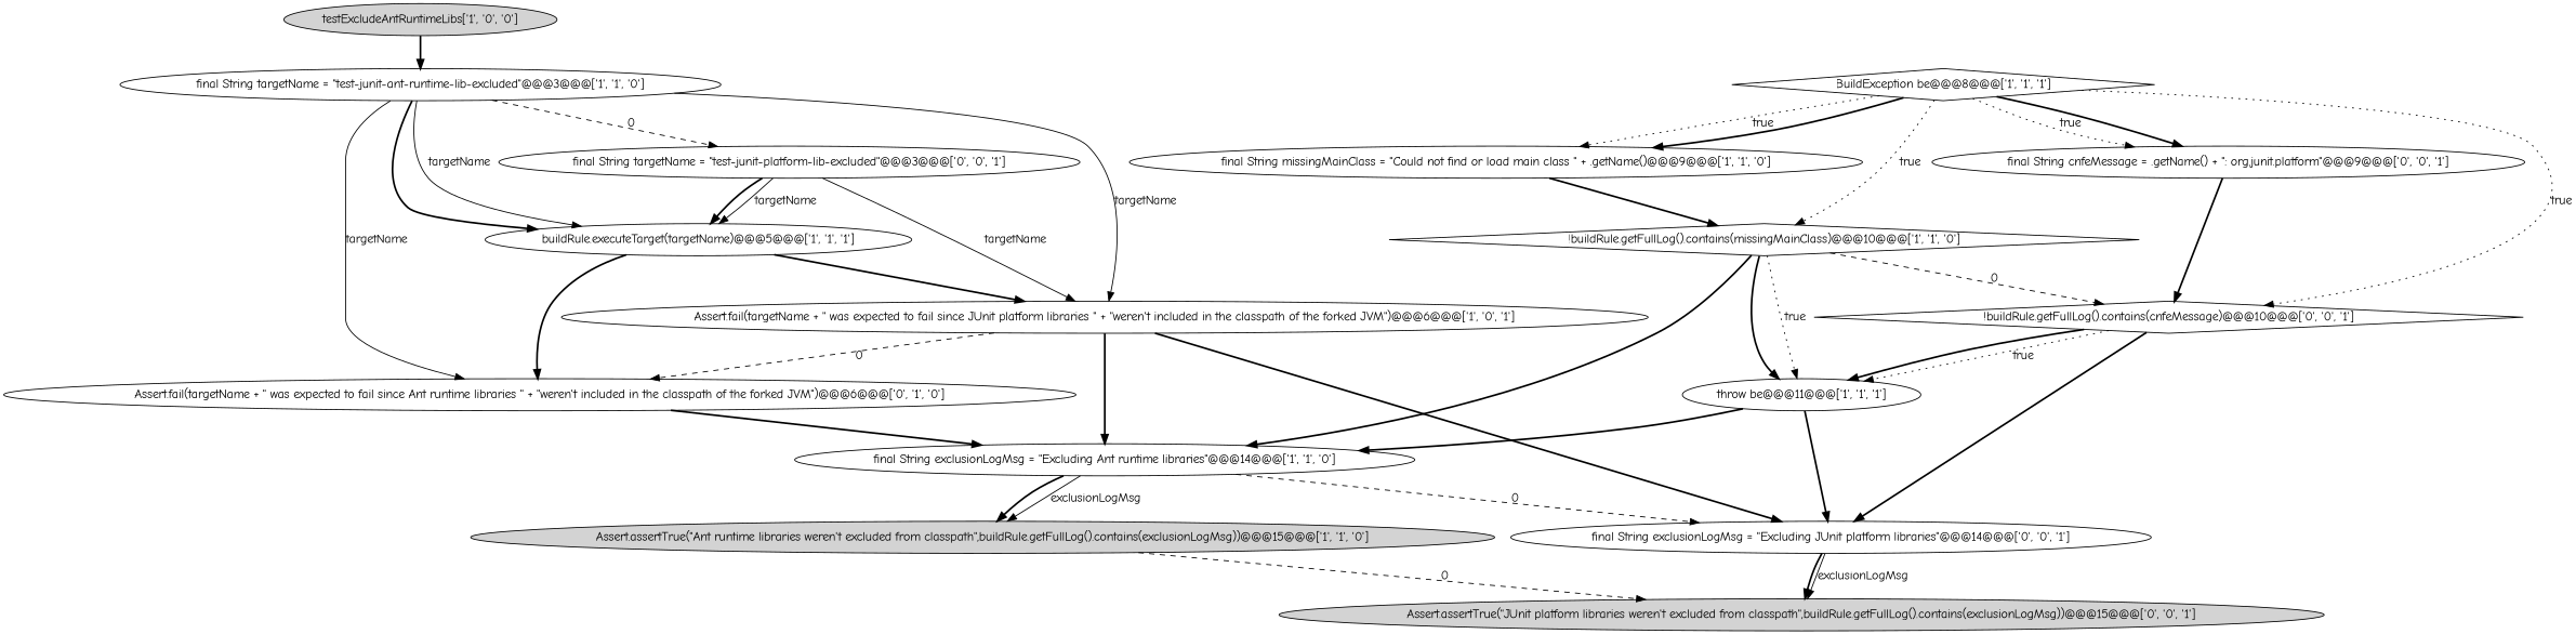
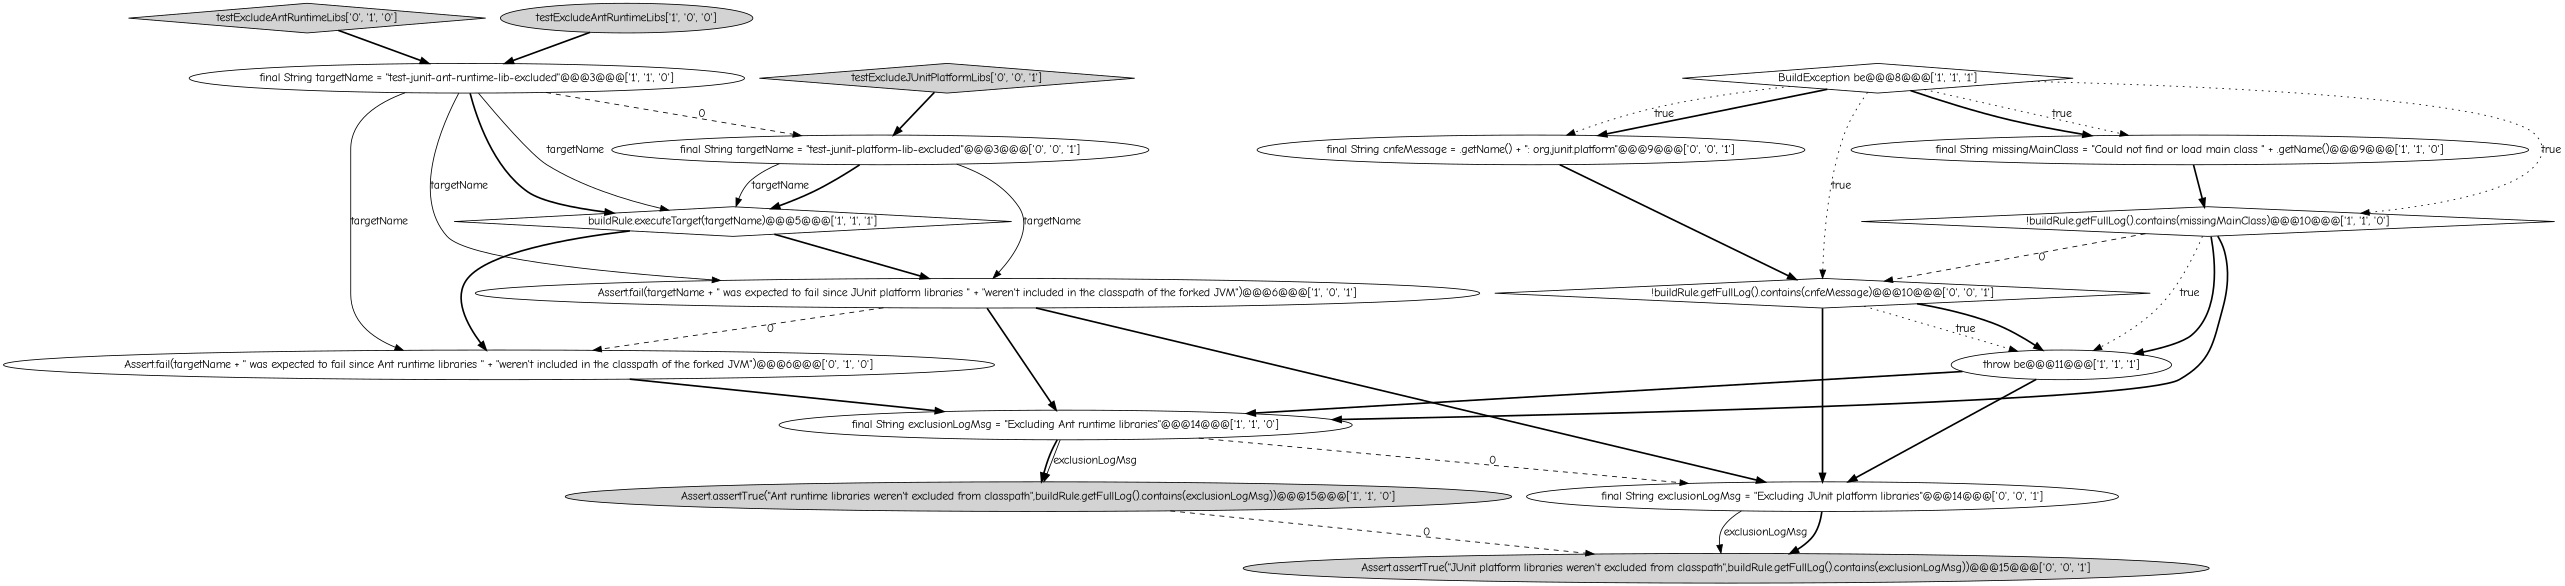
  digraph {
    fontname="Comic Neue"
    node [fillcolor=white fontname="Comic Neue" shape=ellipse style=filled]
    edge [fontname="Comic Neue" style=bold]
+   n1 [fillcolor=lightgray label="testExcludeAntRuntimeLibs['0', '1', '0']" shape=diamond]
    n2 [label="final String targetName = \"test-junit-ant-runtime-lib-excluded\"@@@3@@@['1', '1', '0']"]
    n3 [label="Assert.fail(targetName + \" was expected to fail since Ant runtime libraries \" + \"weren't included in the classpath of the forked JVM\")@@@6@@@['0', '1', '0']"]
    n4 [label="final String targetName = \"test-junit-platform-lib-excluded\"@@@3@@@['0', '0', '1']"]
-   n5 [label="buildRule.executeTarget(targetName)@@@5@@@['1', '1', '1']"]
+   n5 [label="buildRule.executeTarget(targetName)@@@5@@@['1', '1', '1']" shape=diamond]
    n6 [label="Assert.fail(targetName + \" was expected to fail since JUnit platform libraries \" + \"weren't included in the classpath of the forked JVM\")@@@6@@@['1', '0', '1']"]
    n7 [fillcolor=lightgray label="Assert.assertTrue(\"Ant runtime libraries weren't excluded from classpath\",buildRule.getFullLog().contains(exclusionLogMsg))@@@15@@@['1', '1', '0']"]
    n8 [fillcolor=lightgray label="Assert.assertTrue(\"JUnit platform libraries weren't excluded from classpath\",buildRule.getFullLog().contains(exclusionLogMsg))@@@15@@@['0', '0', '1']"]
    n9 [label="final String exclusionLogMsg = \"Excluding Ant runtime libraries\"@@@14@@@['1', '1', '0']"]
    n10 [label="final String exclusionLogMsg = \"Excluding JUnit platform libraries\"@@@14@@@['0', '0', '1']"]
+   n11 [fillcolor=lightgray label="testExcludeJUnitPlatformLibs['0', '0', '1']" shape=diamond]
    n12 [label="final String missingMainClass = \"Could not find or load main class \" + .getName()@@@9@@@['1', '1', '0']"]
    n13 [label="!buildRule.getFullLog().contains(missingMainClass)@@@10@@@['1', '1', '0']" shape=diamond]
    n14 [label="throw be@@@11@@@['1', '1', '1']"]
    n15 [label="!buildRule.getFullLog().contains(cnfeMessage)@@@10@@@['0', '0', '1']" shape=diamond]
    n16 [fillcolor=lightgray label="testExcludeAntRuntimeLibs['1', '0', '0']"]
    n17 [label="final String cnfeMessage = .getName() + \": org.junit.platform\"@@@9@@@['0', '0', '1']"]
    n18 [label="BuildException be@@@8@@@['1', '1', '1']" shape=diamond]
+   n1 -> n2
    n2 -> n3 [label=targetName style=solid]
    n2 -> n4 [label=0 style=dashed]
    n2 -> n5
    n2 -> n5 [label=targetName style=solid]
    n2 -> n6 [label=targetName style=solid]
    n3 -> n9
    n4 -> n5
    n4 -> n5 [label=targetName style=solid]
    n4 -> n6 [label=targetName style=solid]
    n5 -> n3
    n5 -> n6
    n6 -> n3 [label=0 style=dashed]
    n6 -> n9
    n6 -> n10
    n7 -> n8 [label=0 style=dashed]
    n9 -> n7 [label=exclusionLogMsg style=solid]
    n9 -> n7
    n9 -> n10 [label=0 style=dashed]
    n10 -> n8
    n10 -> n8 [label=exclusionLogMsg style=solid]
+   n11 -> n4
    n12 -> n13
    n13 -> n9
    n13 -> n14
    n13 -> n14 [label=true style=dotted]
    n13 -> n15 [label=0 style=dashed]
    n14 -> n9
    n14 -> n10
    n15 -> n10
    n15 -> n14
    n15 -> n14 [label=true style=dotted]
    n16 -> n2
    n17 -> n15
    n18 -> n12 [label=true style=dotted]
    n18 -> n12
    n18 -> n13 [label=true style=dotted]
    n18 -> n15 [label=true style=dotted]
    n18 -> n17 [label=true style=dotted]
    n18 -> n17
  }
